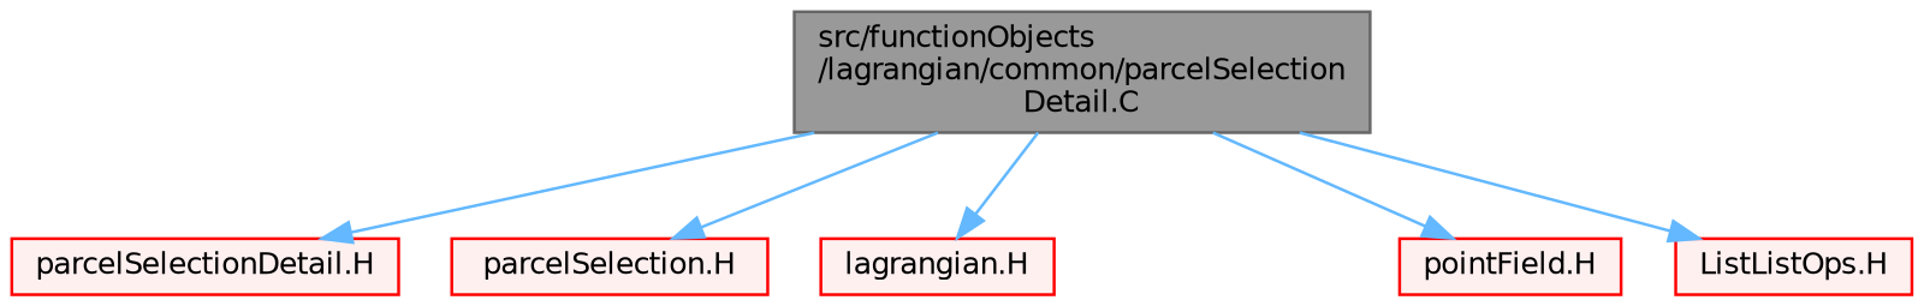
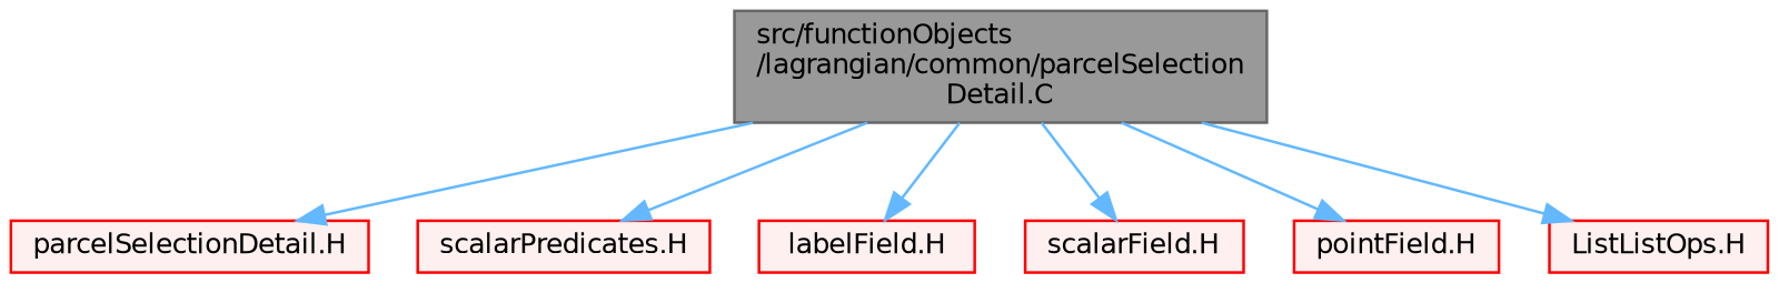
  digraph {
    node [color=red fillcolor="#FFF0F0" fontname=Helvetica fontsize=10 shape=box style=filled]
    edge [color=steelblue1 fontname=Helvetica fontsize=10 labelfontname=Helvetica labelfontsize=10 style=solid]
    n1 [color=gray40 fillcolor=grey60 fontcolor=black height=0.2 label="src/functionObjects\l/lagrangian/common/parcelSelection\lDetail.C" width=0.4]
    n2 [height=0.2 label="parcelSelectionDetail.H" width=0.4]
-   n3 [height=0.2 label="parcelSelection.H" width=0.4]
-   n4 [height=0.2 label="lagrangian.H" width=0.4]
+   n3 [height=0.2 label="scalarPredicates.H" width=0.4]
+   n4 [height=0.2 label="labelField.H" width=0.4]
+   n5 [height=0.2 label="scalarField.H" width=0.4]
    n6 [height=0.2 label="pointField.H" width=0.4]
    n7 [height=0.2 label="ListListOps.H" width=0.4]
    n1 -> n2
    n1 -> n3
    n1 -> n4
+   n1 -> n5
    n1 -> n6
    n1 -> n7
  }
